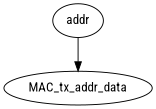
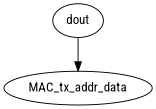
  strict digraph {
    fontname="Roboto Condensed"
    node [fontname="Roboto Condensed"]
-   dout [complexity=2 importance=0.117302628775 rank=0.0586513143873 label=addr]
+   dout [complexity=2 importance=0.117302628775 rank=0.0586513143873]
    MAC_tx_addr_data [complexity=0 importance=0.0703816250075 rank=0.0]
    dout -> MAC_tx_addr_data [fontname="Roboto Condensed"]
  }
